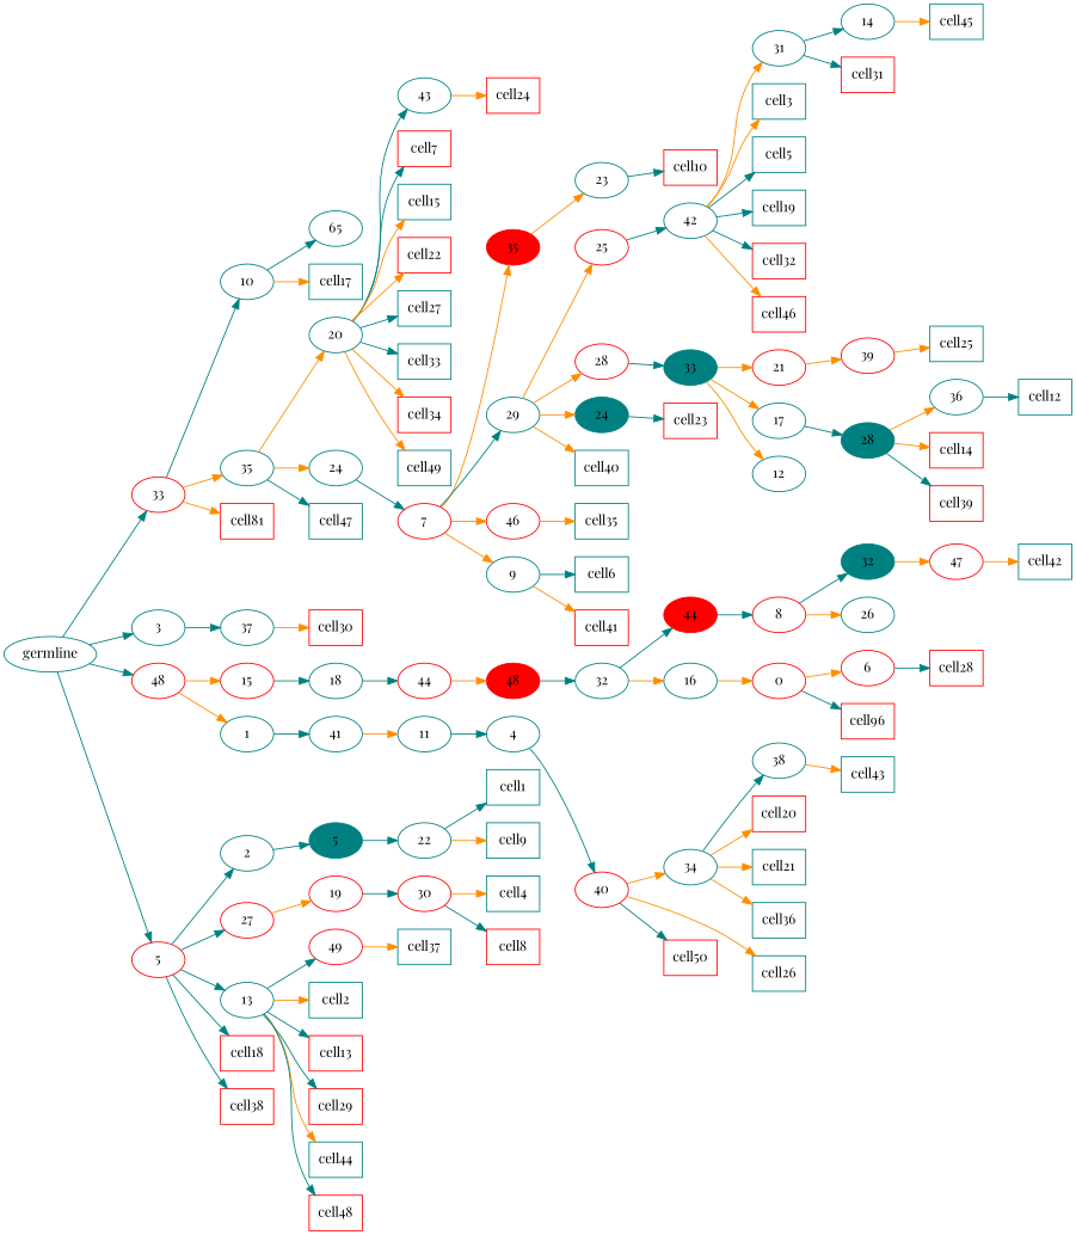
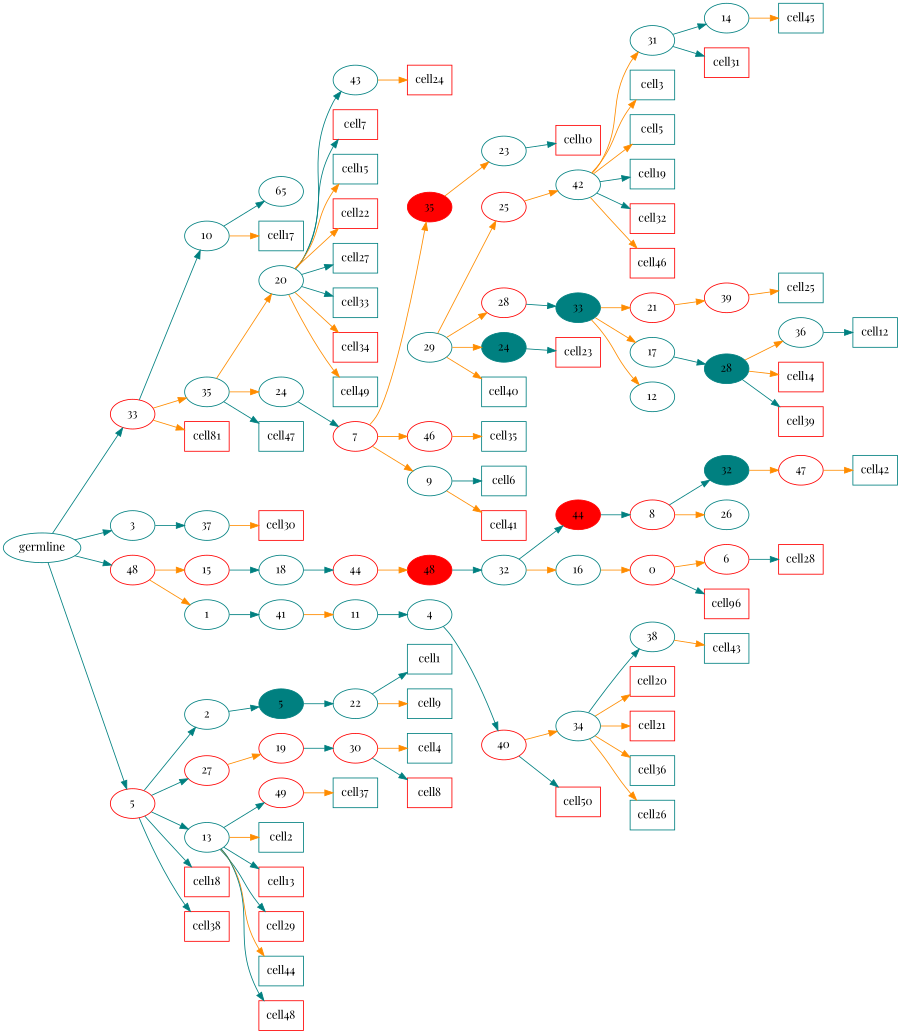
  digraph {
    fontname="Playfair Display"
    rankdir=LR
    node [color=teal fontname="Playfair Display"]
    edge [color=darkorange fontname="Playfair Display"]
    n1 [label=10]
    n2 [label=65]
    cell17 [shape=box]
    n4 [label=20]
    n5 [label=43]
    cell7 [color=red shape=box]
    cell15 [shape=box]
    cell22 [color=red shape=box]
    cell27 [shape=box]
    cell33 [shape=box]
    cell34 [color=red shape=box]
    cell49 [shape=box]
    cell24 [color=red shape=box]
    n14 [color=red label=35 style=filled]
    n15 [label=23]
    cell10 [color=red shape=box]
    n17 [label=31]
    n18 [label=14]
    cell31 [color=red shape=box]
    cell45 [shape=box]
    n21 [label=42]
    cell3 [shape=box]
    cell5 [shape=box]
    cell19 [shape=box]
    cell32 [color=red shape=box]
    cell46 [color=red shape=box]
    n27 [color=red label=25]
    n28 [color=red label=21]
    n29 [color=red label=39]
    cell25 [shape=box]
    n31 [label=28 style=filled]
    n32 [label=36]
    cell14 [color=red shape=box]
    cell39 [color=red shape=box]
    cell12 [shape=box]
    n36 [label=17]
    n37 [label=33 style=filled]
    n38 [label=12]
    n39 [color=red label=28]
    n40 [label=29]
    n41 [label=24 style=filled]
    cell40 [shape=box]
    cell23 [color=red shape=box]
    n44 [color=red label=7]
    n45 [color=red label=46]
    n46 [label=9]
    cell35 [shape=box]
    cell6 [shape=box]
    cell41 [color=red shape=box]
    n50 [label=24]
    n51 [label=35]
    cell47 [shape=box]
    n53 [color=red label=33]
    n54 [color=red label=cell81 shape=box]
    n55 [label=3]
    n56 [label=37]
    cell30 [color=red shape=box]
    n58 [label=32 style=filled]
    n59 [color=red label=47]
    cell42 [shape=box]
    n61 [color=red label=8]
    n62 [label=26]
    n63 [color=red label=44 style=filled]
    n64 [color=red label=0]
    n65 [color=red label=6]
    n66 [color=red label=cell96 shape=box]
    cell28 [color=red shape=box]
    n68 [label=16]
    n69 [label=32]
    n70 [color=red label=48 style=filled]
    n71 [color=red label=44]
    n72 [label=18]
    n73 [color=red label=15]
    n74 [label=34]
    n75 [label=38]
    cell20 [color=red shape=box]
-   cell21 [shape=box]
+   cell21 [color=red shape=box]
    cell36 [shape=box]
    cell43 [shape=box]
    n80 [color=red label=40]
    cell26 [shape=box]
    cell50 [color=red shape=box]
    n83 [label=4]
    n84 [label=11]
    n85 [label=41]
    n86 [label=1]
    n87 [color=red label=48]
    n88 [label=5 style=filled]
    n89 [label=22]
    cell1 [shape=box]
    cell9 [shape=box]
    n92 [label=2]
    n93 [color=red label=19]
    n94 [color=red label=30]
    cell4 [shape=box]
    cell8 [color=red shape=box]
    n97 [color=red label=27]
    n98 [label=13]
    n99 [color=red label=49]
    cell2 [shape=box]
    cell13 [color=red shape=box]
    cell29 [color=red shape=box]
    cell44 [shape=box]
    cell48 [color=red shape=box]
    cell37 [shape=box]
    n106 [color=red label=5]
    cell18 [color=red shape=box]
    cell38 [color=red shape=box]
    n109 [label=germline]
    n1 -> n2 [color=teal]
    n1 -> cell17
    n4 -> n5 [color=teal]
    n4 -> cell7 [color=teal]
    n4 -> cell15
    n4 -> cell22
    n4 -> cell27 [color=teal]
    n4 -> cell33 [color=teal]
    n4 -> cell34
    n4 -> cell49
    n5 -> cell24
    n14 -> n15
    n15 -> cell10 [color=teal]
    n17 -> n18 [color=teal]
    n17 -> cell31 [color=teal]
    n18 -> cell45
    n21 -> n17
    n21 -> cell3
-   n21 -> cell5 [color=teal]
+   n21 -> cell5
    n21 -> cell19 [color=teal]
    n21 -> cell32 [color=teal]
    n21 -> cell46
-   n27 -> n21 [color=teal]
+   n27 -> n21
    n28 -> n29
    n29 -> cell25
    n31 -> n32
    n31 -> cell14
    n31 -> cell39 [color=teal]
    n32 -> cell12 [color=teal]
    n36 -> n31 [color=teal]
    n37 -> n28
    n37 -> n36
    n37 -> n38
    n39 -> n37 [color=teal]
    n40 -> n27
    n40 -> n39
    n40 -> n41
    n40 -> cell40
    n41 -> cell23 [color=teal]
    n44 -> n14
-   n44 -> n40 [color=teal]
    n44 -> n45
    n44 -> n46
    n45 -> cell35
    n46 -> cell6 [color=teal]
    n46 -> cell41
    n50 -> n44 [color=teal]
    n51 -> n4
    n51 -> n50
    n51 -> cell47 [color=teal]
    n53 -> n1 [color=teal]
    n53 -> n51
    n53 -> n54
    n55 -> n56 [color=teal]
    n56 -> cell30
    n58 -> n59
    n59 -> cell42
    n61 -> n58 [color=teal]
    n61 -> n62
    n63 -> n61 [color=teal]
    n64 -> n65
    n64 -> n66 [color=teal]
    n65 -> cell28 [color=teal]
    n68 -> n64
    n69 -> n63 [color=teal]
    n69 -> n68
    n70 -> n69 [color=teal]
    n71 -> n70
    n72 -> n71 [color=teal]
    n73 -> n72 [color=teal]
    n74 -> n75 [color=teal]
    n74 -> cell20
    n74 -> cell21
    n74 -> cell36
    n75 -> cell43
    n80 -> n74
-   n80 -> cell26
+   n74 -> cell26
    n80 -> cell50 [color=teal]
    n83 -> n80 [color=teal]
    n84 -> n83 [color=teal]
    n85 -> n84
    n86 -> n85 [color=teal]
    n87 -> n73
    n87 -> n86
    n88 -> n89 [color=teal]
    n89 -> cell1 [color=teal]
    n89 -> cell9
    n92 -> n88 [color=teal]
    n93 -> n94 [color=teal]
    n94 -> cell4
    n94 -> cell8 [color=teal]
    n97 -> n93
    n98 -> n99 [color=teal]
    n98 -> cell2
    n98 -> cell13 [color=teal]
    n98 -> cell29 [color=teal]
    n98 -> cell44
    n98 -> cell48 [color=teal]
    n99 -> cell37
    n106 -> n92 [color=teal]
    n106 -> n97 [color=teal]
    n106 -> n98 [color=teal]
    n106 -> cell18 [color=teal]
    n106 -> cell38 [color=teal]
    n109 -> n53 [color=teal]
    n109 -> n55 [color=teal]
    n109 -> n87 [color=teal]
    n109 -> n106 [color=teal]
  }
